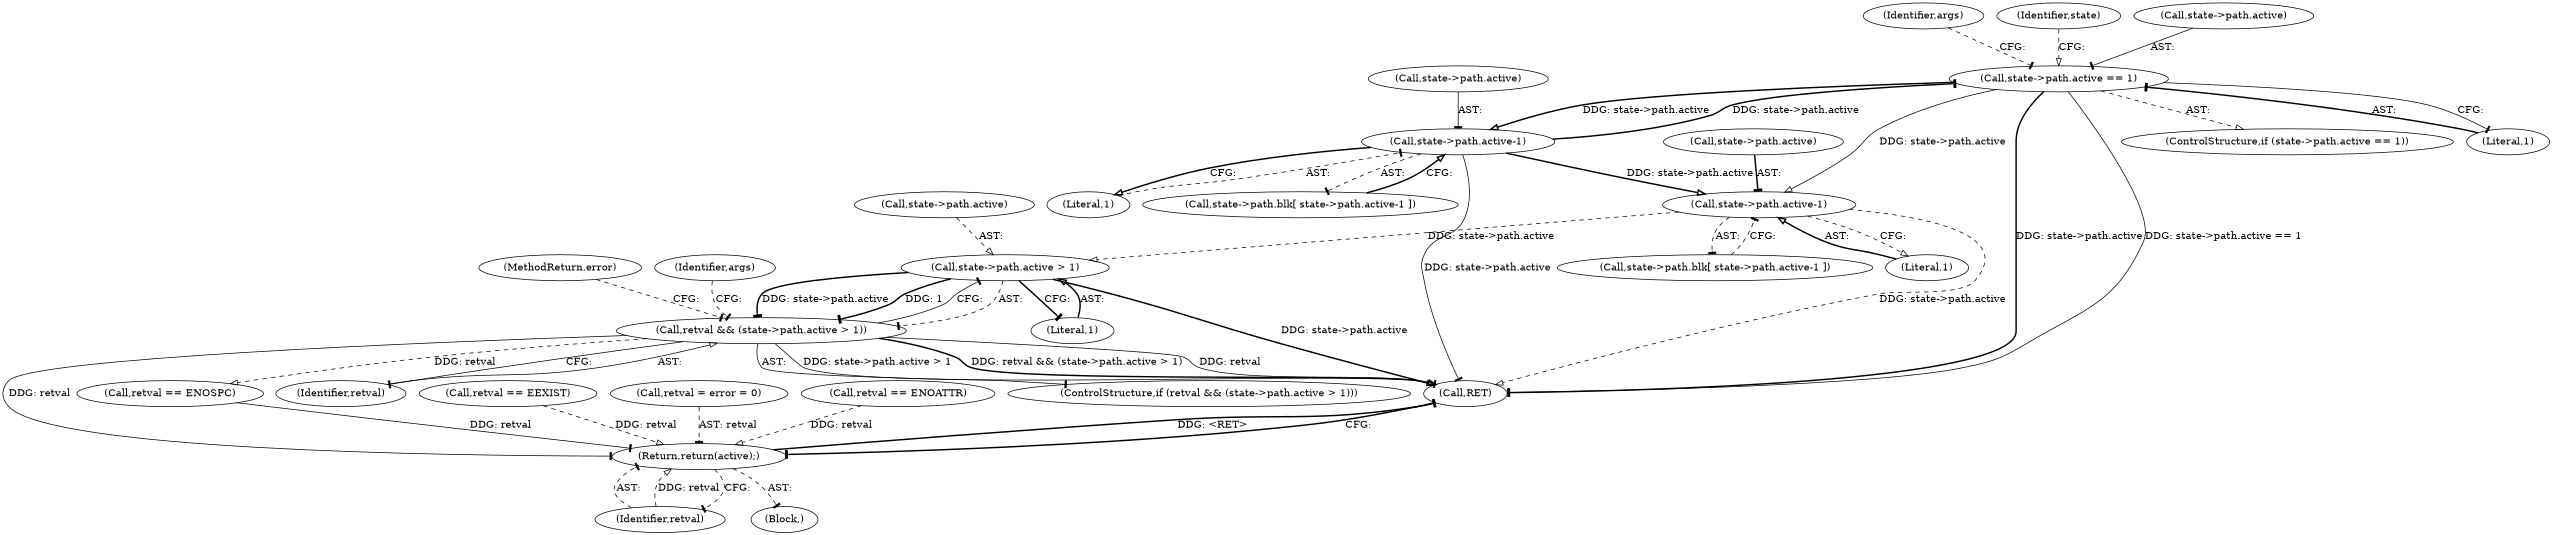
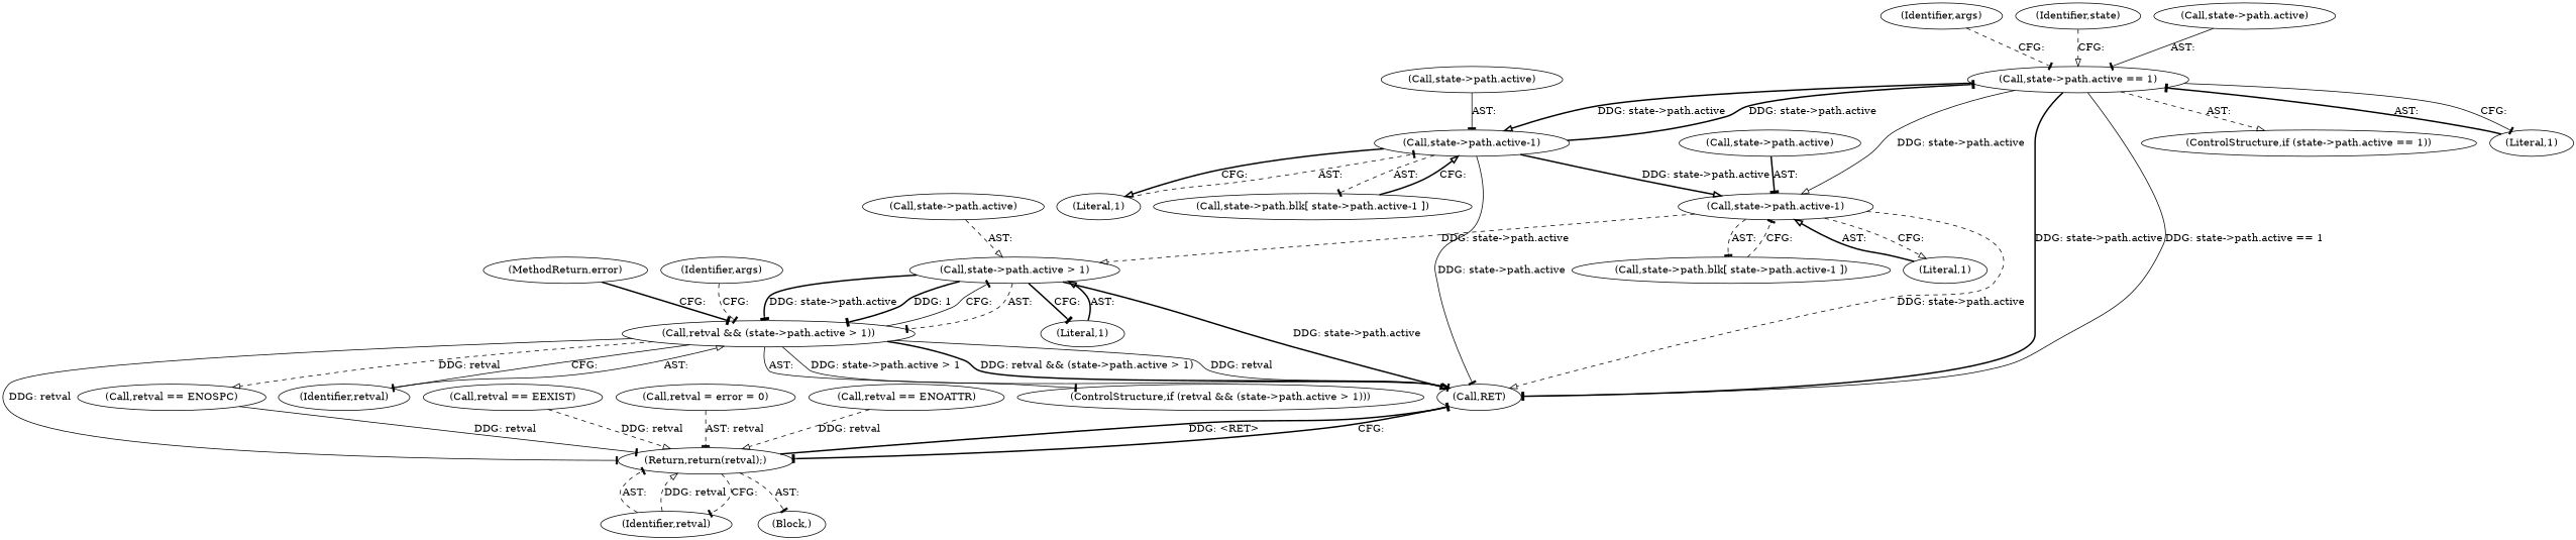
  digraph {
    edge [arrowhead=tee style=dashed]
    n1 [label="(Call,state->path.active == 1)"]
    n2 [label="(Call,state->path.active-1)"]
    n3 [label="(Call,state->path.active-1)"]
    n4 [label="(ControlStructure,if (state->path.active == 1))"]
    n5 [label="(Call,RET)"]
    n6 [label="(Literal,1)"]
    n7 [label="(Literal,1)"]
    n8 [label="(Call,state->path.blk[ state->path.active-1 ])"]
    n9 [label="(Call,state->path.active > 1)"]
    n10 [label="(Literal,1)"]
    n11 [label="(Call,state->path.blk[ state->path.active-1 ])"]
-   n12 [label="(Return,return(active);)"]
+   n12 [label="(Return,return(retval);)"]
    n13 [label="(Call,retval && (state->path.active > 1))"]
    n14 [label="(Literal,1)"]
    n15 [label="(Identifier,retval)"]
    n16 [label="(ControlStructure,if (retval && (state->path.active > 1)))"]
    n17 [label="(Call,retval == ENOSPC)"]
    n18 [label="(Identifier,retval)"]
    n19 [label="(Block,)"]
    n20 [label="(Identifier,args)"]
    n21 [label="(Call,state->path.active)"]
    n22 [label="(MethodReturn,error)"]
    n23 [label="(Call,state->path.active)"]
    n24 [label="(Identifier,args)"]
    n25 [label="(Call,retval == EEXIST)"]
    n26 [label="(Call,retval = error = 0)"]
    n27 [label="(Identifier,state)"]
    n28 [label="(Call,state->path.active)"]
    n29 [label="(Call,retval == ENOATTR)"]
    n30 [label="(Call,state->path.active)"]
    n1 -> n2 [arrowhead=onormal label="DDG: state->path.active" style=bold]
    n1 -> n3 [arrowhead=onormal label="DDG: state->path.active" style=solid]
    n1 -> n4 [arrowhead=onormal label="AST: "]
    n1 -> n5 [label="DDG: state->path.active" style=bold]
    n1 -> n5 [label="DDG: state->path.active == 1" style=solid]
    n1 -> n6 [label="CFG: " style=solid]
    n2 -> n1 [label="DDG: state->path.active" style=bold]
    n2 -> n3 [arrowhead=onormal label="DDG: state->path.active" style=bold]
    n2 -> n5 [label="DDG: state->path.active" style=solid]
    n2 -> n7 [arrowhead=onormal label="CFG: " style=bold]
    n2 -> n8 [label="AST: "]
    n3 -> n5 [arrowhead=onormal label="DDG: state->path.active"]
    n3 -> n9 [arrowhead=onormal label="DDG: state->path.active"]
    n3 -> n10 [arrowhead=onormal label="CFG: "]
    n3 -> n11 [label="AST: "]
    n5 -> n12 [label="CFG: " style=bold]
    n6 -> n1 [label="AST: " style=bold]
    n7 -> n2 [label="AST: "]
    n8 -> n2 [arrowhead=onormal label="CFG: " style=bold]
    n9 -> n5 [arrowhead=onormal label="DDG: state->path.active" style=bold]
    n9 -> n13 [label="AST: "]
    n9 -> n13 [label="DDG: state->path.active" style=bold]
    n9 -> n13 [label="DDG: 1" style=bold]
    n9 -> n14 [label="CFG: " style=bold]
    n10 -> n3 [arrowhead=onormal label="AST: " style=bold]
    n11 -> n3 [label="CFG: "]
    n12 -> n5 [label="DDG: <RET>" style=bold]
    n12 -> n18 [label="CFG: "]
    n12 -> n19 [label="AST: "]
    n13 -> n5 [arrowhead=onormal label="DDG: retval && (state->path.active > 1)" style=bold]
    n13 -> n5 [arrowhead=onormal label="DDG: retval" style=solid]
    n13 -> n5 [label="DDG: state->path.active > 1" style=solid]
    n13 -> n9 [label="CFG: " style=solid]
    n13 -> n12 [label="DDG: retval" style=solid]
    n13 -> n15 [label="CFG: " style=solid]
    n13 -> n16 [label="AST: " style=solid]
    n13 -> n17 [arrowhead=onormal label="DDG: retval"]
    n14 -> n9 [arrowhead=onormal label="AST: " style=bold]
    n15 -> n13 [arrowhead=onormal label="AST: " style=solid]
    n17 -> n12 [label="DDG: retval" style=solid]
    n18 -> n12 [label="AST: "]
    n18 -> n12 [arrowhead=onormal label="DDG: retval"]
    n20 -> n1 [label="CFG: "]
    n21 -> n9 [arrowhead=onormal label="AST: "]
-   n22 -> n13 [label="CFG: "]
+   n22 -> n13 [label="CFG: " style=bold]
    n23 -> n2 [label="AST: " style=solid]
    n24 -> n13 [label="CFG: "]
    n25 -> n12 [arrowhead=onormal label="DDG: retval"]
    n26 -> n12 [label="AST: retval"]
    n27 -> n1 [arrowhead=onormal label="CFG: "]
    n28 -> n3 [label="AST: " style=bold]
    n29 -> n12 [arrowhead=onormal label="DDG: retval"]
    n30 -> n1 [label="AST: " style=solid]
  }
